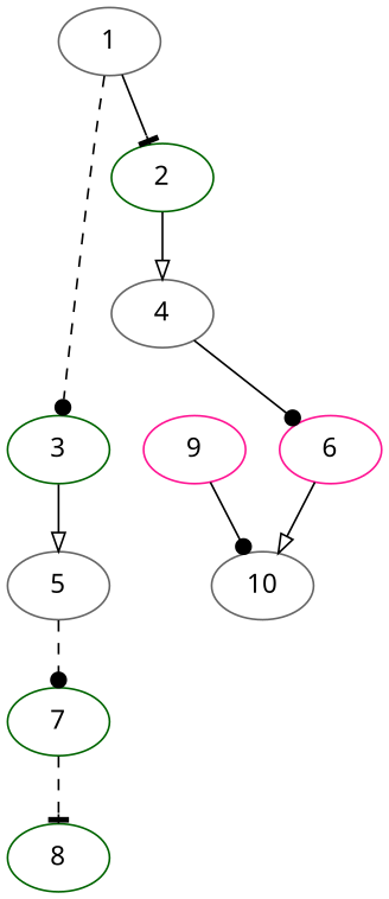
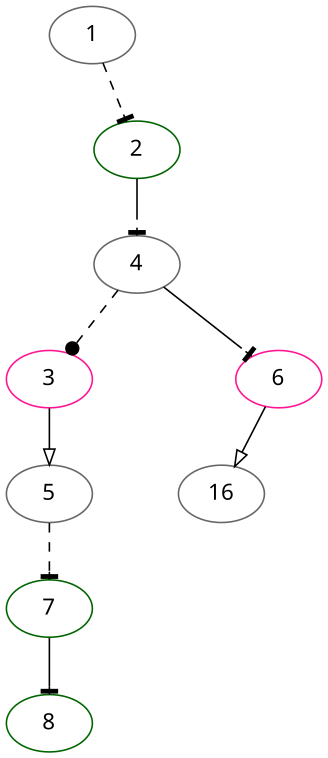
  digraph {
    fontname="Noto Sans"
    node [alpha=0.09 color=gray40 fontname="Noto Sans"]
    edge [arrowhead=tee fontname="Noto Sans" style=solid]
    1 [alpha=0.17 expect_size=3249746878707186]
    2 [alpha=0.02 color=darkgreen expect_size=8515051781123253]
-   3 [alpha=0.10 color=darkgreen expect_size=1726350387956416512]
+   3 [alpha=0.10 color=deeppink expect_size=1726350387956416512]
    4 [expect_size=6583001429001295]
    5 [alpha=0.05 expect_size=652173476790009856]
    6 [alpha=0.15 color=deeppink expect_size=1815565623111974912]
    7 [alpha=0.14 color=darkgreen expect_size=808216560874754]
-   10 [alpha=0.20 expect_size=4773778221578284]
+   10 [alpha=0.20 expect_size=4773778221578284 label=16]
    8 [alpha=0.16 color=darkgreen expect_size=6521482635460927]
-   9 [color=deeppink expect_size=824222160672585]
-   1 -> 2
-   1 -> 3 [arrowhead=dot style=dashed]
-   2 -> 4 [arrowhead=onormal]
+   1 -> 2 [style=dashed]
+   4 -> 3 [arrowhead=dot style=dashed]
+   2 -> 4
    3 -> 5 [arrowhead=onormal]
-   4 -> 6 [arrowhead=dot]
-   5 -> 7 [arrowhead=dot style=dashed]
+   4 -> 6
+   5 -> 7 [style=dashed]
    6 -> 10 [arrowhead=onormal]
-   7 -> 8 [style=dashed]
-   9 -> 10 [arrowhead=dot]
+   7 -> 8
  }
